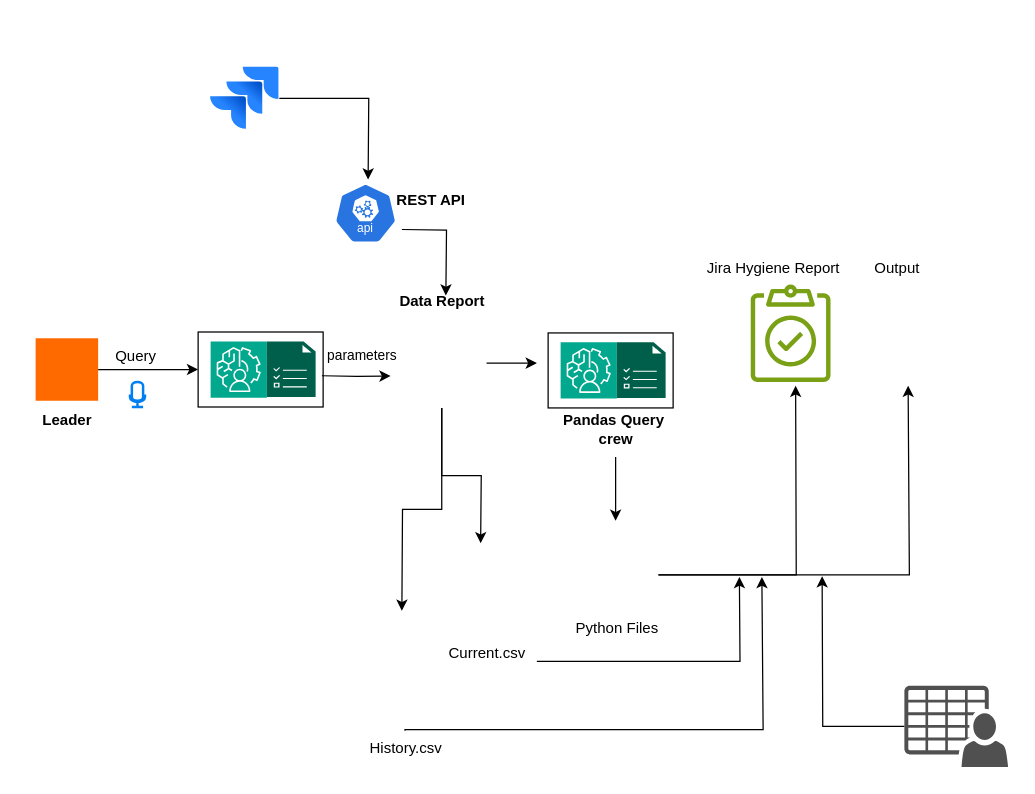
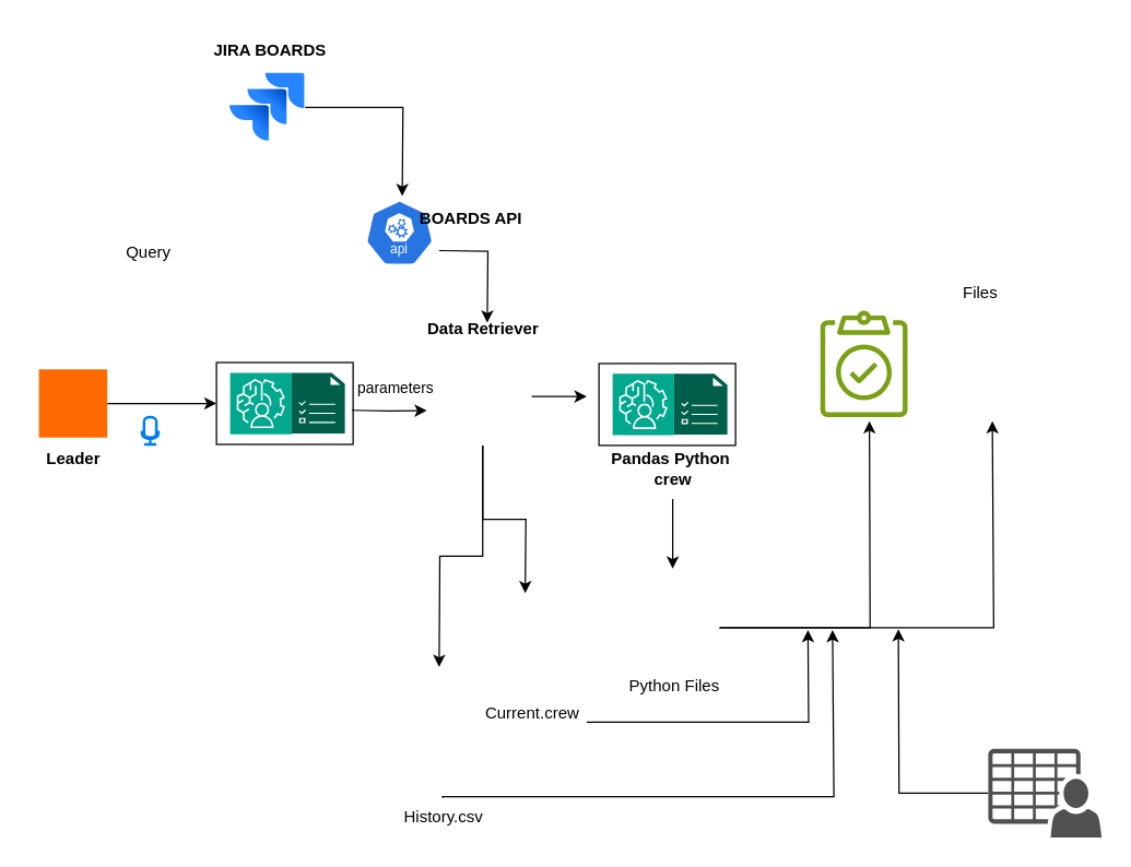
  <mxCell id="0" />
  <mxCell id="1" parent="0" />
  <mxCell id="2" style="edgeStyle=orthogonalEdgeStyle;rounded=0;orthogonalLoop=1;jettySize=auto;html=1;" parent="1" source="3" edge="1"><mxGeometry relative="1" as="geometry"><mxPoint x="158" y="295" as="targetPoint" /></mxGeometry></mxCell>
  <mxCell id="3" value="" style="points=[];aspect=fixed;html=1;align=center;shadow=0;dashed=0;fillColor=#FF6A00;strokeColor=none;shape=mxgraph.alibaba_cloud.user;" parent="1" vertex="1"><mxGeometry x="28" y="270" width="50" height="50" as="geometry" /></mxCell>
  <mxCell id="4" value="&lt;b&gt;Leader&lt;/b&gt;" style="text;html=1;align=center;verticalAlign=middle;resizable=0;points=[];autosize=1;strokeColor=none;fillColor=none;" parent="1" vertex="1"><mxGeometry x="20" y="319" width="66" height="33" as="geometry" /></mxCell>
- <mxCell id="5" value="Query" style="text;html=1;align=center;verticalAlign=middle;resizable=0;points=[];autosize=1;strokeColor=none;fillColor=none;" parent="1" vertex="1"><mxGeometry x="78" y="270" width="60" height="30" as="geometry" /></mxCell>
+ <mxCell id="5" value="Query" style="text;html=1;align=center;verticalAlign=middle;resizable=0;points=[];autosize=1;strokeColor=none;fillColor=none;" parent="1" vertex="1"><mxGeometry x="78" y="170" width="60" height="30" as="geometry" /></mxCell>
  <mxCell id="6" value="" style="html=1;verticalLabelPosition=bottom;align=center;labelBackgroundColor=#ffffff;verticalAlign=top;strokeWidth=2;strokeColor=#0080F0;shadow=0;dashed=0;shape=mxgraph.ios7.icons.microphone;" parent="1" vertex="1"><mxGeometry x="103.48" y="305" width="12" height="20" as="geometry" /></mxCell>
  <mxCell id="7" value="" style="rounded=0;whiteSpace=wrap;html=1;" parent="1" vertex="1"><mxGeometry x="158" y="265" width="100" height="60" as="geometry" /></mxCell>
  <mxCell id="8" value="" style="sketch=0;points=[[0,0,0],[0.25,0,0],[0.5,0,0],[0.75,0,0],[1,0,0],[0,1,0],[0.25,1,0],[0.5,1,0],[0.75,1,0],[1,1,0],[0,0.25,0],[0,0.5,0],[0,0.75,0],[1,0.25,0],[1,0.5,0],[1,0.75,0]];outlineConnect=0;fontColor=#232F3E;fillColor=#01A88D;strokeColor=#ffffff;dashed=0;verticalLabelPosition=bottom;verticalAlign=top;align=center;html=1;fontSize=12;fontStyle=0;aspect=fixed;shape=mxgraph.aws4.resourceIcon;resIcon=mxgraph.aws4.augmented_ai;" parent="1" vertex="1"><mxGeometry x="168" y="272.5" width="45" height="45" as="geometry" /></mxCell>
  <mxCell id="9" style="edgeStyle=orthogonalEdgeStyle;rounded=0;orthogonalLoop=1;jettySize=auto;html=1;" parent="1" edge="1"><mxGeometry relative="1" as="geometry"><mxPoint x="312" y="300.2" as="targetPoint" /><mxPoint x="257" y="300" as="sourcePoint" /></mxGeometry></mxCell>
  <mxCell id="10" value="" style="sketch=0;pointerEvents=1;shadow=0;dashed=0;html=1;strokeColor=none;fillColor=#005F4B;labelPosition=center;verticalLabelPosition=bottom;verticalAlign=top;align=center;outlineConnect=0;shape=mxgraph.veeam2.task_list;" parent="1" vertex="1"><mxGeometry x="213" y="272.5" width="39" height="44.5" as="geometry" /></mxCell>
  <mxCell id="11" style="edgeStyle=orthogonalEdgeStyle;rounded=0;orthogonalLoop=1;jettySize=auto;html=1;" parent="1" source="12" edge="1"><mxGeometry relative="1" as="geometry"><mxPoint x="294" y="143" as="targetPoint" /></mxGeometry></mxCell>
  <mxCell id="12" value="" style="image;html=1;image=img/lib/atlassian/Jira_Logo.svg;" parent="1" vertex="1"><mxGeometry x="168" y="53" width="55" height="50" as="geometry" /></mxCell>
+ <mxCell id="13" value="&lt;b&gt;JIRA BOARDS&lt;/b&gt;" style="text;html=1;align=center;verticalAlign=middle;resizable=0;points=[];autosize=1;strokeColor=none;fillColor=none;" parent="1" vertex="1"><mxGeometry x="142" width="110" height="33" as="geometry" y="20" /></mxCell>
  <mxCell id="14" value="" style="aspect=fixed;sketch=0;html=1;dashed=0;whitespace=wrap;verticalLabelPosition=bottom;verticalAlign=top;fillColor=#2875E2;strokeColor=#ffffff;points=[[0.005,0.63,0],[0.1,0.2,0],[0.9,0.2,0],[0.5,0,0],[0.995,0.63,0],[0.72,0.99,0],[0.5,1,0],[0.28,0.99,0]];shape=mxgraph.kubernetes.icon2;kubernetesLabel=1;prIcon=api" parent="1" vertex="1"><mxGeometry x="267" y="146" width="50" height="48" as="geometry" /></mxCell>
  <mxCell id="15" value="parameters" style="text;html=1;align=center;verticalAlign=middle;resizable=0;points=[];autosize=1;strokeColor=none;fillColor=none;fontSize=11;" parent="1" vertex="1"><mxGeometry x="248.01" y="270" width="81" height="27" as="geometry" /></mxCell>
  <mxCell id="16" style="edgeStyle=orthogonalEdgeStyle;rounded=0;orthogonalLoop=1;jettySize=auto;html=1;" parent="1" source="19" edge="1"><mxGeometry relative="1" as="geometry"><mxPoint x="321" y="488" as="targetPoint" /></mxGeometry></mxCell>
  <mxCell id="17" style="edgeStyle=orthogonalEdgeStyle;rounded=0;orthogonalLoop=1;jettySize=auto;html=1;" parent="1" source="19" edge="1"><mxGeometry relative="1" as="geometry"><mxPoint x="384" y="434" as="targetPoint" /></mxGeometry></mxCell>
  <mxCell id="18" style="edgeStyle=orthogonalEdgeStyle;rounded=0;orthogonalLoop=1;jettySize=auto;html=1;" parent="1" source="19" edge="1"><mxGeometry relative="1" as="geometry"><mxPoint x="429" y="289.875" as="targetPoint" /></mxGeometry></mxCell>
  <mxCell id="19" value="" style="shape=image;html=1;verticalAlign=top;verticalLabelPosition=bottom;labelBackgroundColor=#ffffff;imageAspect=0;aspect=fixed;image=https://cdn0.iconfinder.com/data/icons/long-shadow-web-icons/512/python-128.png" parent="1" vertex="1"><mxGeometry x="317" y="254" width="71.75" height="71.75" as="geometry" /></mxCell>
  <mxCell id="20" style="edgeStyle=orthogonalEdgeStyle;rounded=0;orthogonalLoop=1;jettySize=auto;html=1;entryX=0.393;entryY=-0.086;entryDx=0;entryDy=0;entryPerimeter=0;" parent="1" edge="1"><mxGeometry relative="1" as="geometry"><mxPoint x="321" y="183" as="sourcePoint" /><mxPoint x="356.198" y="235.83" as="targetPoint" /></mxGeometry></mxCell>
- <mxCell id="21" value="&lt;b&gt;Data Report&lt;/b&gt;" style="text;html=1;align=center;verticalAlign=middle;resizable=0;points=[];autosize=1;strokeColor=none;fillColor=none;" parent="1" vertex="1"><mxGeometry x="303.38" y="227" width="99" height="27" as="geometry" /></mxCell>
- <mxCell id="22" value="&lt;b&gt;REST API&lt;/b&gt;" style="text;html=1;align=center;verticalAlign=middle;resizable=0;points=[];autosize=1;strokeColor=none;fillColor=none;" parent="1" vertex="1"><mxGeometry x="303" y="146" width="81" height="27" as="geometry" /></mxCell>
+ <mxCell id="21" value="&lt;b&gt;Data Retriever&lt;/b&gt;" style="text;html=1;align=center;verticalAlign=middle;resizable=0;points=[];autosize=1;strokeColor=none;fillColor=none;" parent="1" vertex="1"><mxGeometry x="303.38" y="227" width="99" height="27" as="geometry" /></mxCell>
+ <mxCell id="22" value="&lt;b&gt;BOARDS API&lt;/b&gt;" style="text;html=1;align=center;verticalAlign=middle;resizable=0;points=[];autosize=1;strokeColor=none;fillColor=none;" parent="1" vertex="1"><mxGeometry x="303" y="146" width="81" height="27" as="geometry" /></mxCell>
  <mxCell id="23" value="" style="shape=image;html=1;verticalAlign=top;verticalLabelPosition=bottom;labelBackgroundColor=#ffffff;imageAspect=0;aspect=fixed;image=https://cdn3.iconfinder.com/data/icons/cad-database-presentation-spreadsheet-vector-fil-2/512/19-128.png" parent="1" vertex="1"><mxGeometry x="292" y="506" width="63" height="63" as="geometry" /></mxCell>
  <mxCell id="24" value="" style="shape=image;html=1;verticalAlign=top;verticalLabelPosition=bottom;labelBackgroundColor=#ffffff;imageAspect=0;aspect=fixed;image=https://cdn3.iconfinder.com/data/icons/cad-database-presentation-spreadsheet-vector-fil-2/512/19-128.png" parent="1" vertex="1"><mxGeometry x="355" y="443" width="63" height="63" as="geometry" /></mxCell>
  <mxCell id="25" style="edgeStyle=orthogonalEdgeStyle;rounded=0;orthogonalLoop=1;jettySize=auto;html=1;" parent="1" source="26" edge="1"><mxGeometry relative="1" as="geometry"><mxPoint x="609" y="461" as="targetPoint" /><Array as="points"><mxPoint x="610" y="583" /></Array></mxGeometry></mxCell>
  <mxCell id="26" value="History.csv" style="text;html=1;align=center;verticalAlign=middle;resizable=0;points=[];autosize=1;strokeColor=none;fillColor=none;" parent="1" vertex="1"><mxGeometry x="283" y="584" width="81" height="27" as="geometry" /></mxCell>
  <mxCell id="27" style="edgeStyle=orthogonalEdgeStyle;rounded=0;orthogonalLoop=1;jettySize=auto;html=1;" parent="1" source="28" edge="1"><mxGeometry relative="1" as="geometry"><mxPoint x="591" y="461" as="targetPoint" /></mxGeometry></mxCell>
- <mxCell id="28" value="Current.csv&lt;div&gt;&lt;br&gt;&lt;/div&gt;" style="text;html=1;align=center;verticalAlign=middle;resizable=0;points=[];autosize=1;strokeColor=none;fillColor=none;" parent="1" vertex="1"><mxGeometry x="348" y="506" width="81" height="45" as="geometry" /></mxCell>
+ <mxCell id="28" value="Current.crew&lt;div&gt;&lt;br&gt;&lt;/div&gt;" style="text;html=1;align=center;verticalAlign=middle;resizable=0;points=[];autosize=1;strokeColor=none;fillColor=none;" parent="1" vertex="1"><mxGeometry x="348" y="506" width="81" height="45" as="geometry" /></mxCell>
  <mxCell id="29" value="" style="rounded=0;whiteSpace=wrap;html=1;" parent="1" vertex="1"><mxGeometry x="438" y="265.75" width="100" height="60" as="geometry" /></mxCell>
  <mxCell id="30" value="" style="sketch=0;points=[[0,0,0],[0.25,0,0],[0.5,0,0],[0.75,0,0],[1,0,0],[0,1,0],[0.25,1,0],[0.5,1,0],[0.75,1,0],[1,1,0],[0,0.25,0],[0,0.5,0],[0,0.75,0],[1,0.25,0],[1,0.5,0],[1,0.75,0]];outlineConnect=0;fontColor=#232F3E;fillColor=#01A88D;strokeColor=#ffffff;dashed=0;verticalLabelPosition=bottom;verticalAlign=top;align=center;html=1;fontSize=12;fontStyle=0;aspect=fixed;shape=mxgraph.aws4.resourceIcon;resIcon=mxgraph.aws4.augmented_ai;" parent="1" vertex="1"><mxGeometry x="448" y="273.25" width="45" height="45" as="geometry" /></mxCell>
  <mxCell id="31" value="" style="sketch=0;pointerEvents=1;shadow=0;dashed=0;html=1;strokeColor=none;fillColor=#005F4B;labelPosition=center;verticalLabelPosition=bottom;verticalAlign=top;align=center;outlineConnect=0;shape=mxgraph.veeam2.task_list;" parent="1" vertex="1"><mxGeometry x="493" y="273.25" width="39" height="44.5" as="geometry" /></mxCell>
  <mxCell id="32" style="edgeStyle=orthogonalEdgeStyle;rounded=0;orthogonalLoop=1;jettySize=auto;html=1;" parent="1" source="33" edge="1"><mxGeometry relative="1" as="geometry"><mxPoint x="492" y="416" as="targetPoint" /></mxGeometry></mxCell>
- <mxCell id="33" value="&lt;b&gt;Pandas Query&amp;nbsp;&lt;/b&gt;&lt;div&gt;&lt;b&gt;crew&lt;/b&gt;&lt;/div&gt;" style="text;html=1;align=center;verticalAlign=middle;resizable=0;points=[];autosize=1;strokeColor=none;fillColor=none;" parent="1" vertex="1"><mxGeometry x="438" y="320" width="108" height="45" as="geometry" /></mxCell>
+ <mxCell id="33" value="&lt;b&gt;Pandas Python&amp;nbsp;&lt;/b&gt;&lt;div&gt;&lt;b&gt;crew&lt;/b&gt;&lt;/div&gt;" style="text;html=1;align=center;verticalAlign=middle;resizable=0;points=[];autosize=1;strokeColor=none;fillColor=none;" parent="1" vertex="1"><mxGeometry x="438" y="320" width="108" height="45" as="geometry" /></mxCell>
  <mxCell id="34" style="edgeStyle=orthogonalEdgeStyle;rounded=0;orthogonalLoop=1;jettySize=auto;html=1;" parent="1" source="36" edge="1"><mxGeometry relative="1" as="geometry"><mxPoint x="726" y="308" as="targetPoint" /><Array as="points"><mxPoint x="727" y="459" /></Array></mxGeometry></mxCell>
  <mxCell id="35" style="edgeStyle=orthogonalEdgeStyle;rounded=0;orthogonalLoop=1;jettySize=auto;html=1;" parent="1" source="36" edge="1"><mxGeometry relative="1" as="geometry"><mxPoint x="636" y="308" as="targetPoint" /></mxGeometry></mxCell>
  <mxCell id="36" value="" style="shape=image;html=1;verticalAlign=top;verticalLabelPosition=bottom;labelBackgroundColor=#ffffff;imageAspect=0;aspect=fixed;image=https://cdn0.iconfinder.com/data/icons/long-shadow-web-icons/512/python-128.png" parent="1" vertex="1"><mxGeometry x="457.75" y="425" width="68.5" height="68.5" as="geometry" /></mxCell>
  <mxCell id="37" value="&lt;div&gt;Python Files&lt;/div&gt;" style="text;html=1;align=center;verticalAlign=middle;resizable=0;points=[];autosize=1;strokeColor=none;fillColor=none;" parent="1" vertex="1"><mxGeometry x="448" y="488" width="90" height="27" as="geometry" /></mxCell>
  <mxCell id="38" value="" style="shape=image;html=1;verticalAlign=top;verticalLabelPosition=bottom;labelBackgroundColor=#ffffff;imageAspect=0;aspect=fixed;image=https://cdn2.iconfinder.com/data/icons/boxicons-solid-vol-2/24/bxs-file-txt-128.png" parent="1" vertex="1"><mxGeometry x="681" y="222" width="83" height="83" as="geometry" /></mxCell>
- <mxCell id="39" value="Output" style="text;html=1;align=center;verticalAlign=middle;resizable=0;points=[];autosize=1;strokeColor=none;fillColor=none;" parent="1" vertex="1"><mxGeometry x="690" y="200" width="54" height="27" as="geometry" /></mxCell>
+ <mxCell id="39" value="Files" style="text;html=1;align=center;verticalAlign=middle;resizable=0;points=[];autosize=1;strokeColor=none;fillColor=none;" parent="1" vertex="1"><mxGeometry x="690" y="200" width="54" height="27" as="geometry" /></mxCell>
  <mxCell id="40" value="" style="sketch=0;outlineConnect=0;fontColor=#232F3E;gradientColor=none;fillColor=#7AA116;strokeColor=none;dashed=0;verticalLabelPosition=bottom;verticalAlign=top;align=center;html=1;fontSize=12;fontStyle=0;aspect=fixed;pointerEvents=1;shape=mxgraph.aws4.backup_compliance_reporting;" parent="1" vertex="1"><mxGeometry x="600" y="227" width="64" height="78" as="geometry" /></mxCell>
- <mxCell id="41" value="Jira Hygiene Report" style="text;html=1;align=center;verticalAlign=middle;resizable=0;points=[];autosize=1;strokeColor=none;fillColor=none;" parent="1" vertex="1"><mxGeometry x="555" y="200" width="126" height="27" as="geometry" /></mxCell>
  <mxCell id="42" style="edgeStyle=orthogonalEdgeStyle;rounded=0;orthogonalLoop=1;jettySize=auto;html=1;" parent="1" source="43" edge="1"><mxGeometry relative="1" as="geometry"><mxPoint x="657.2" y="460.4" as="targetPoint" /></mxGeometry></mxCell>
  <mxCell id="43" value="" style="sketch=0;pointerEvents=1;shadow=0;dashed=0;html=1;strokeColor=none;fillColor=#505050;labelPosition=center;verticalLabelPosition=bottom;verticalAlign=top;outlineConnect=0;align=center;shape=mxgraph.office.users.csv_file;" parent="1" vertex="1"><mxGeometry x="723" y="548" width="83" height="65" as="geometry" /></mxCell>
